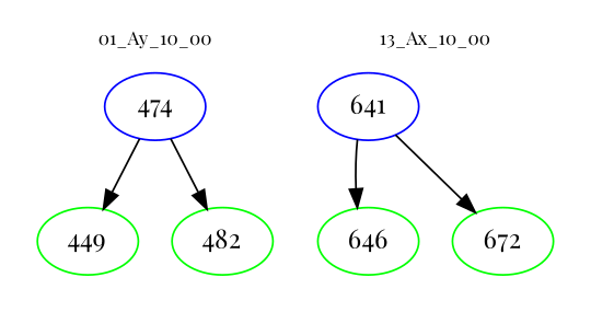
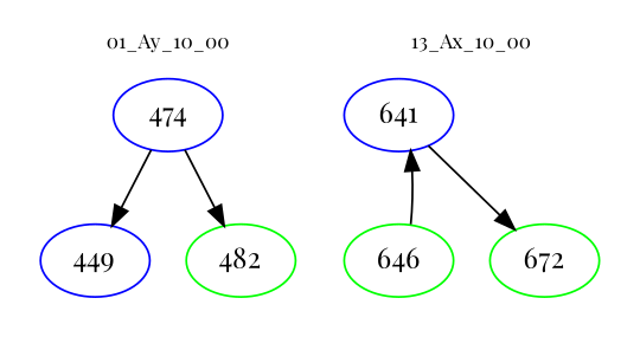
  digraph {
    fontname="Playfair Display"
    node [color=green fontname="Playfair Display"]
    edge [color=black fontname="Playfair Display"]
    n1 [color=blue label=474]
-   n2 [label=449]
+   n2 [color=blue label=449]
    n3 [label=482]
    n4 [color=blue label=641]
    n5 [label=646]
    n6 [label=672]
    subgraph cluster_1 {
      color=white
      fontsize=10
      label="01_Ay_10_00"
      n1
      n2
      n3
    }
    subgraph cluster_2 {
      color=white
      fontsize=10
      label="13_Ax_10_00"
      n4
      n5
      n6
    }
    n1 -> n2
    n1 -> n3
-   n4 -> n5
+   n5 -> n4
    n4 -> n6
  }
